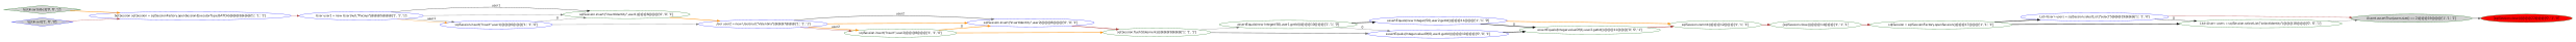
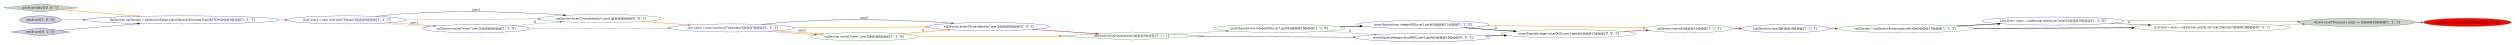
  digraph {
    fontname=Nunito
    rankdir=LR
    node [color=darkgreen fillcolor=white fontname=Nunito shape=ellipse style=filled]
    edge [color=gray40 fontname=Nunito style=bold]
    n1 [label="sqlSession = sqlSessionFactory.openSession()@@@17@@@['1', '1', '1']"]
    n2 [color=blue label="List<User> users = sqlSession.selectList(\"select\")@@@19@@@['1', '1', '0']"]
    n3 [label="List<User> users = sqlSession.selectList(\"selectIdentity\")@@@18@@@['0', '0', '1']"]
    n4 [fillcolor=lightgray label="Assert.assertTrue(users.size() == 2)@@@19@@@['1', '1', '1']"]
    n5 [color=blue label="User user2 = new User(null,\"Valentina\")@@@7@@@['1', '1', '1']"]
    n6 [color=blue label="sqlSession.insert(\"insertIdentity\",user2)@@@8@@@['0', '0', '1']"]
    n7 [label="sqlSession.insert(\"insert\",user2)@@@8@@@['1', '1', '0']"]
-   n8 [label="sqlSession.flushStatements()@@@9@@@['1', '1', '1']"]
+   n8 [label="sqlSession.flushStatements()@@@9@@@['1', '1', '1']" shape=diamond]
    n9 [fillcolor=red label="{sqlSession.close()}@@@22@@@['0', '1', '0']"]
    n10 [label="assertEquals(new Integer(50),user1.getId())@@@10@@@['1', '1', '0']"]
    n11 [color=blue label="assertEquals(new Integer(50),user2.getId())@@@11@@@['1', '1', '0']"]
    n12 [color=blue label="assertEquals(Integer.valueOf(0),user1.getId())@@@10@@@['0', '0', '1']"]
    n13 [label="sqlSession.commit()@@@12@@@['1', '1', '1']"]
    n14 [label="assertEquals(Integer.valueOf(1),user2.getId())@@@11@@@['0', '0', '1']"]
    n15 [fillcolor=lightgray label="testInsertJdbc3['0', '0', '1']" shape=diamond]
    n16 [color=blue label="SqlSession sqlSession = sqlSessionFactory.openSession(ExecutorType.BATCH)@@@3@@@['1', '1', '1']"]
    n17 [color=blue label="User user1 = new User(null,\"Pocoyo\")@@@5@@@['1', '1', '1']"]
-   n18 [label="{sqlSession.close()}@@@14@@@['1', '1', '1']"]
+   n18 [color=blue label="{sqlSession.close()}@@@14@@@['1', '1', '1']"]
    n19 [label="sqlSession.insert(\"insertIdentity\",user1)@@@6@@@['0', '0', '1']"]
-   n20 [color=blue fillcolor=lightgray label="testInsert['1', '0', '0']" shape=diamond]
+   n20 [color=blue fillcolor=lightgray label="testInsert['1', '0', '0']"]
    n21 [color=blue label="sqlSession.insert(\"insert\",user1)@@@6@@@['1', '1', '0']"]
+   n22 [color=blue fillcolor=lightgray label="testInsert['0', '1', '0']" shape=diamond]
    n1 -> n2 [color=black]
    n1 -> n3 [color=black]
    n2 -> n3 [color=black label=0 style=solid]
    n2 -> n4 [color=brown style=solid]
    n3 -> n4 [style=solid]
    n4 -> n9
    n5 -> n6 [label=user2]
    n5 -> n6 [color=darkorange]
    n5 -> n7 [color=darkorange label=user2]
    n5 -> n7 [color=brown style=solid]
    n6 -> n8 [color=brown]
    n7 -> n6 [color=darkorange label=0]
    n7 -> n8 [color=darkorange]
    n8 -> n10 [style=solid]
    n8 -> n12
    n10 -> n11 [color=black]
    n10 -> n12 [label=0 style=solid]
    n11 -> n13 [color=darkorange]
    n11 -> n14 [color=black label=0]
    n12 -> n14 [color=black]
    n13 -> n18 [color=brown]
    n14 -> n13 [color=brown]
    n15 -> n16 [color=darkorange]
    n16 -> n17 [color=brown style=solid]
    n17 -> n19 [color=black label=user1 style=solid]
    n17 -> n19 [style=solid]
    n17 -> n21 [label=user1 style=solid]
    n17 -> n21 [color=darkorange style=solid]
    n18 -> n1 [color=brown]
    n19 -> n5 [color=darkorange]
    n20 -> n16 [color=brown style=solid]
    n21 -> n5 [style=solid]
    n21 -> n19 [label=0 style=solid]
+   n22 -> n16 [color=black style=solid]
  }
